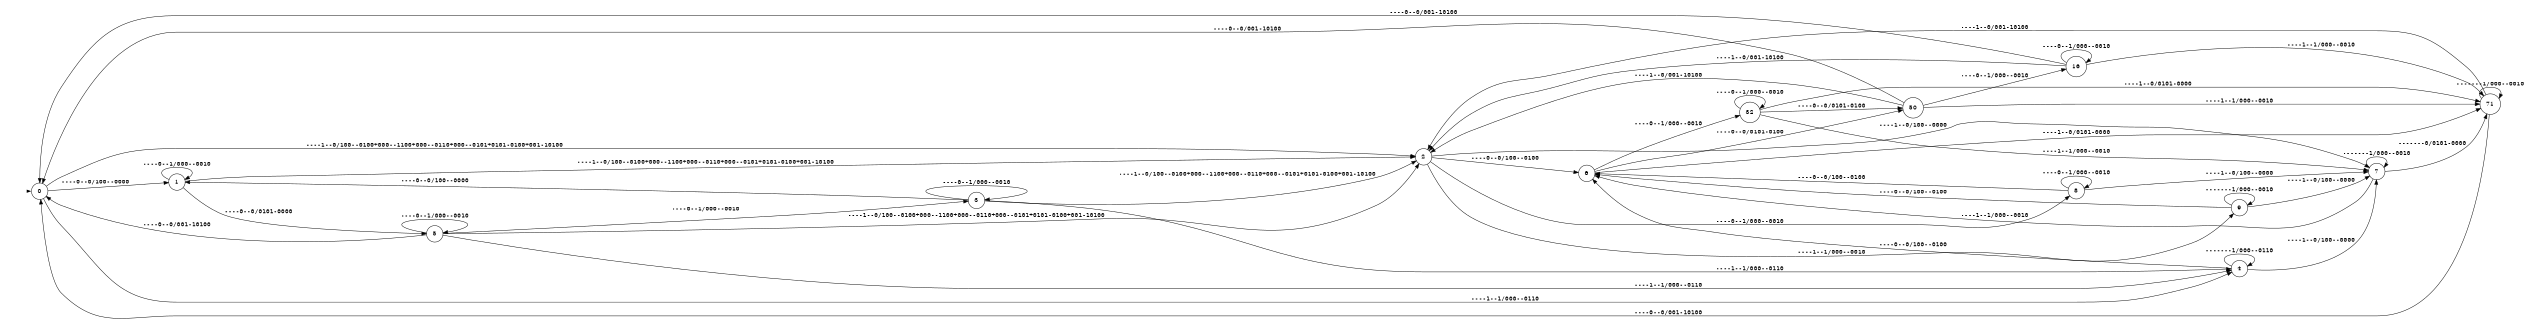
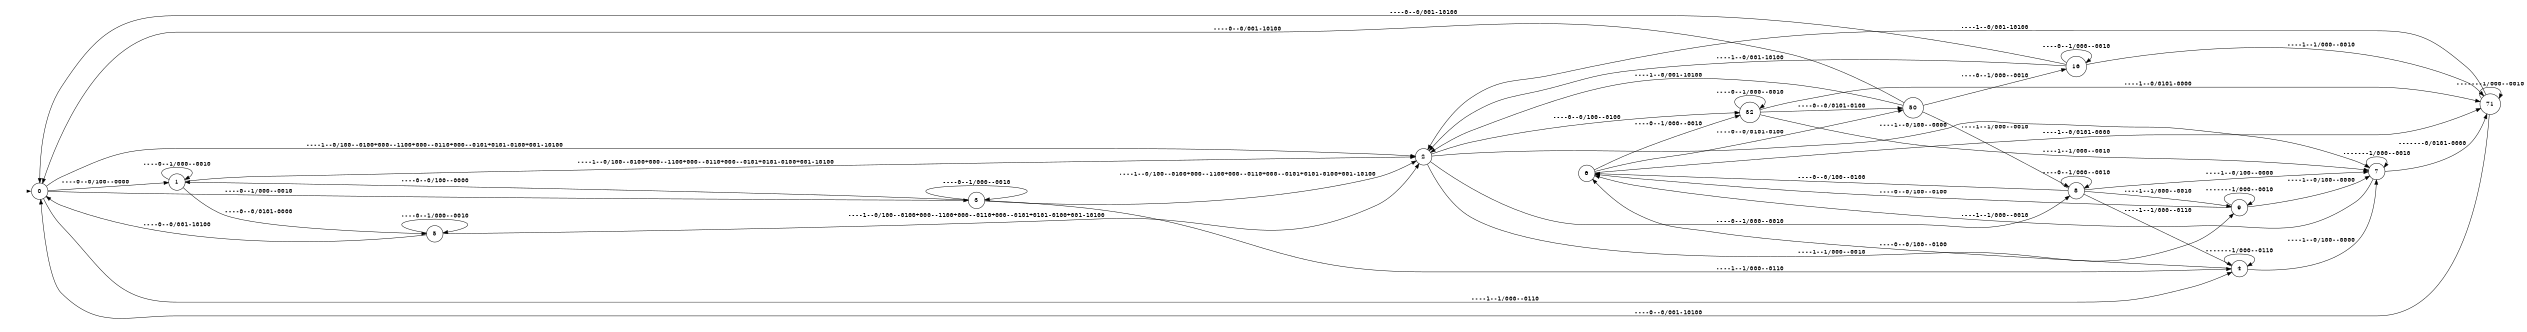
  digraph {
    nodesep=0.2
    rankdir=LR
    ranksep=0.8
    node [shape=circle]
    edge [fontname=mono]
    init [shape=point style=invis]
    n2 [label=0]
    n3 [label=1]
    n4 [label=2]
    n5 [label=3]
    n6 [label=4]
    n7 [label=5]
    n8 [label=6]
    n9 [label=7]
    n10 [label=8]
    n11 [label=9]
    n12 [label=50]
    n13 [label=71]
    n14 [label=32]
    n15 [label=16]
    init -> n2 [penwidth=0]
    n2 -> n3 [label="----0--0/100--0000\l"]
    n2 -> n4 [label="----1--0/100--0100+000--1100+000--0110+000--0101+0101-0100+001-10100\l"]
-   n7 -> n5 [label="----0--1/000--0010\l"]
+   n2 -> n5 [label="----0--1/000--0010\l"]
    n2 -> n6 [label="----1--1/000--0110\l"]
    n3 -> n3 [label="----0--1/000--0010\l"]
    n3 -> n4 [label="----1--0/100--0100+000--1100+000--0110+000--0101+0101-0100+001-10100\l"]
    n3 -> n7 [label="----0--0/0101-0000\l"]
-   n4 -> n8 [label="----0--0/100--0100\l"]
+   n4 -> n14 [label="----0--0/100--0100\l"]
    n4 -> n9 [label="----1--0/100--0000\l"]
    n4 -> n10 [label="----0--1/000--0010\l"]
    n4 -> n11 [label="----1--1/000--0010\l"]
    n5 -> n3 [label="----0--0/100--0000\l"]
    n5 -> n4 [label="----1--0/100--0100+000--1100+000--0110+000--0101+0101-0100+001-10100\l"]
    n5 -> n5 [label="----0--1/000--0010\l"]
    n5 -> n6 [label="----1--1/000--0110\l"]
    n6 -> n6 [label="-------1/000--0110\l"]
    n6 -> n8 [label="----0--0/100--0100\l"]
    n6 -> n9 [label="----1--0/100--0000\l"]
    n7 -> n2 [label="----0--0/001-10100\l"]
    n7 -> n4 [label="----1--0/100--0100+000--1100+000--0110+000--0101+0101-0100+001-10100\l"]
-   n7 -> n6 [label="----1--1/000--0110\l"]
+   n10 -> n6 [label="----1--1/000--0110\l"]
    n7 -> n7 [label="----0--1/000--0010\l"]
    n8 -> n12 [label="----0--0/0101-0100\l"]
    n8 -> n13 [label="----1--0/0101-0000\l"]
    n8 -> n14 [label="----0--1/000--0010\l"]
    n9 -> n8 [label="----1--1/000--0010\l"]
    n9 -> n9 [label="-------1/000--0010\l"]
    n9 -> n13 [label="-------0/0101-0000\l"]
    n10 -> n8 [label="----0--0/100--0100\l"]
    n10 -> n9 [label="----1--0/100--0000\l"]
    n10 -> n10 [label="----0--1/000--0010\l"]
+   n10 -> n11 [label="----1--1/000--0010\l"]
    n11 -> n8 [label="----0--0/100--0100\l"]
    n11 -> n9 [label="----1--0/100--0000\l"]
    n11 -> n11 [label="-------1/000--0010\l"]
    n12 -> n2 [label="----0--0/001-10100\l"]
    n12 -> n4 [label="----1--0/001-10100\l"]
-   n12 -> n13 [label="----1--1/000--0010\l"]
+   n12 -> n10 [label="----1--1/000--0010\l"]
    n12 -> n15 [label="----0--1/000--0010\l"]
    n13 -> n2 [label="----0--0/001-10100\l"]
    n13 -> n4 [label="----1--0/001-10100\l"]
    n13 -> n13 [label="-------1/000--0010\l"]
    n14 -> n9 [label="----1--1/000--0010\l"]
    n14 -> n12 [label="----0--0/0101-0100\l"]
    n14 -> n13 [label="----1--0/0101-0000\l"]
    n14 -> n14 [label="----0--1/000--0010\l"]
    n15 -> n2 [label="----0--0/001-10100\l"]
    n15 -> n4 [label="----1--0/001-10100\l"]
    n15 -> n13 [label="----1--1/000--0010\l"]
    n15 -> n15 [label="----0--1/000--0010\l"]
  }
